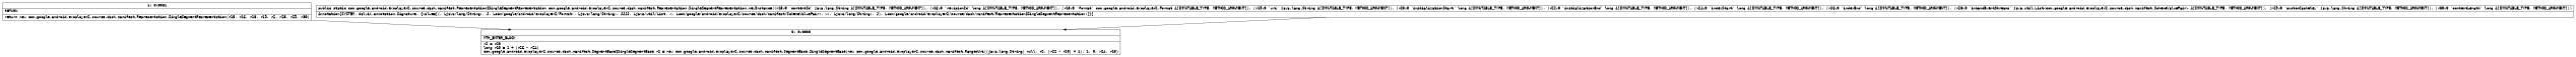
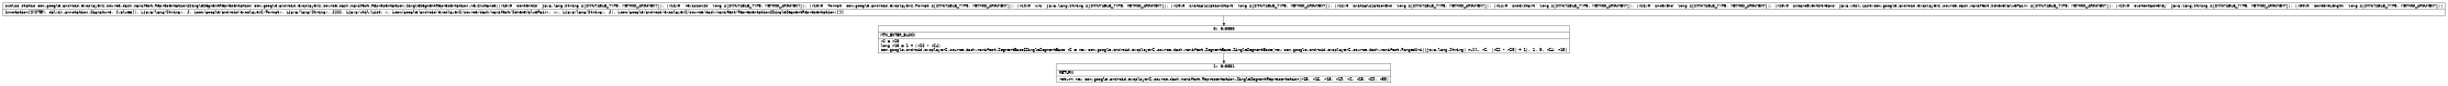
  digraph {
    fontname="DejaVu Sans Mono"
    node [shape=record fontname="DejaVu Sans Mono"]
    edge [fontname="DejaVu Sans Mono"]
    n1 [label="{0\:\ 0x0000|MTH_ENTER_BLOCK\l|r2 = r20\llong r10 = 1 + (r26 \- r24)\lcom.google.android.exoplayer2.source.dash.manifest.SegmentBase$SingleSegmentBase r2 = new com.google.android.exoplayer2.source.dash.manifest.SegmentBase.SingleSegmentBase(new com.google.android.exoplayer2.source.dash.manifest.RangedUri((java.lang.String) null, r2, (r22 \- r20) + 1), 1, 0, r24, r10)\l}"]
    n2 [label="{1\:\ 0x0031|RETURN\l|return new com.google.android.exoplayer2.source.dash.manifest.Representation.SingleSegmentRepresentation(r15, r16, r18, r19, r2, r28, r29, r30)\l}"]
    n3 [label="{public static com.google.android.exoplayer2.source.dash.manifest.Representation$SingleSegmentRepresentation com.google.android.exoplayer2.source.dash.manifest.Representation.SingleSegmentRepresentation.newInstance((r15v0 'contentId' java.lang.String A[IMMUTABLE_TYPE, METHOD_ARGUMENT]), (r16v0 'revisionId' long A[IMMUTABLE_TYPE, METHOD_ARGUMENT]), (r18v0 'format' com.google.android.exoplayer2.Format A[IMMUTABLE_TYPE, METHOD_ARGUMENT]), (r19v0 'uri' java.lang.String A[IMMUTABLE_TYPE, METHOD_ARGUMENT]), (r20v0 'initializationStart' long A[IMMUTABLE_TYPE, METHOD_ARGUMENT]), (r22v0 'initializationEnd' long A[IMMUTABLE_TYPE, METHOD_ARGUMENT]), (r24v0 'indexStart' long A[IMMUTABLE_TYPE, METHOD_ARGUMENT]), (r26v0 'indexEnd' long A[IMMUTABLE_TYPE, METHOD_ARGUMENT]), (r28v0 'inbandEventStreams' java.util.List\<com.google.android.exoplayer2.source.dash.manifest.SchemeValuePair\> A[IMMUTABLE_TYPE, METHOD_ARGUMENT]), (r29v0 'customCacheKey' java.lang.String A[IMMUTABLE_TYPE, METHOD_ARGUMENT]), (r30v0 'contentLength' long A[IMMUTABLE_TYPE, METHOD_ARGUMENT]))  | Annotation[SYSTEM, dalvik.annotation.Signature, \{value=[(, Ljava\/lang\/String;, J, Lcom\/google\/android\/exoplayer2\/Format;, Ljava\/lang\/String;, JJJJ, Ljava\/util\/List, \<, Lcom\/google\/android\/exoplayer2\/source\/dash\/manifest\/SchemeValuePair;, \>;, Ljava\/lang\/String;, J), Lcom\/google\/android\/exoplayer2\/source\/dash\/manifest\/Representation$SingleSegmentRepresentation;]\}]\l}"]
-   n2 -> n1
+   n1 -> n2
    n3 -> n1
  }
